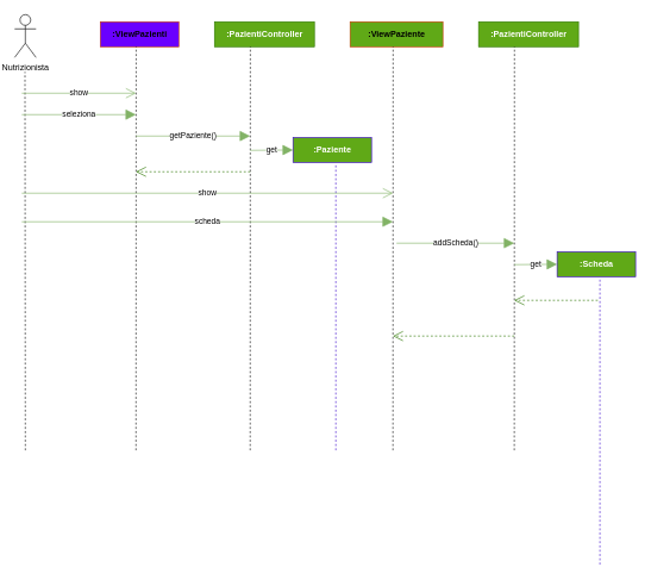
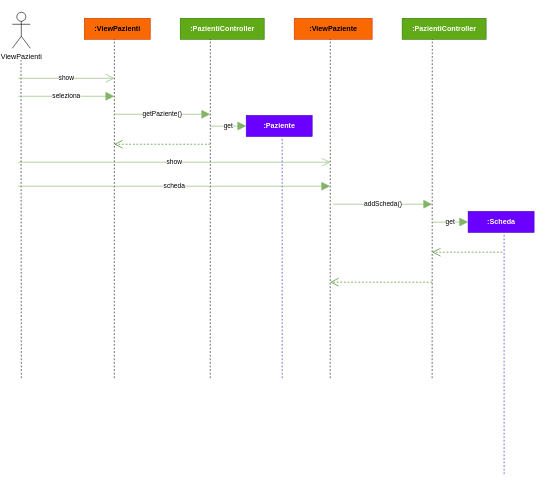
  <mxCell id="0" />
  <mxCell id="1" parent="0" />
- <mxCell id="2" value="Nutrizionista" style="shape=umlActor;verticalLabelPosition=bottom;verticalAlign=top;html=1;outlineConnect=0;" parent="1" vertex="1"><mxGeometry x="20" y="20" width="30" height="60" as="geometry" /></mxCell>
+ <mxCell id="2" value="ViewPazienti" style="shape=umlActor;verticalLabelPosition=bottom;verticalAlign=top;html=1;outlineConnect=0;" parent="1" vertex="1"><mxGeometry x="20" y="20" width="30" height="60" as="geometry" /></mxCell>
  <mxCell id="3" value="" style="endArrow=none;html=1;rounded=0;dashed=1;" parent="1" edge="1"><mxGeometry width="50" height="50" relative="1" as="geometry"><mxPoint x="35" y="630" as="sourcePoint" /><mxPoint x="34.5" y="100" as="targetPoint" /></mxGeometry></mxCell>
- <mxCell id="4" value="&lt;b&gt;:ViewPazienti&lt;/b&gt;" style="html=1;fillColor=#6a00ff;fontColor=#000000;strokeColor=#C73500;" parent="1" vertex="1"><mxGeometry x="140" y="30" width="110" height="35" as="geometry" /></mxCell>
+ <mxCell id="4" value="&lt;b&gt;:ViewPazienti&lt;/b&gt;" style="html=1;fillColor=#fa6800;fontColor=#000000;strokeColor=#C73500;" parent="1" vertex="1"><mxGeometry x="140" y="30" width="110" height="35" as="geometry" /></mxCell>
  <mxCell id="5" value="" style="endArrow=none;html=1;rounded=0;dashed=1;" parent="1" edge="1"><mxGeometry width="50" height="50" relative="1" as="geometry"><mxPoint x="190" y="630" as="sourcePoint" /><mxPoint x="190.23" y="65" as="targetPoint" /></mxGeometry></mxCell>
  <mxCell id="6" value="show" style="endArrow=open;endSize=12;html=1;rounded=0;fillColor=#d5e8d4;gradientColor=#97d077;strokeColor=#82b366;" parent="1" edge="1"><mxGeometry width="160" relative="1" as="geometry"><mxPoint x="30" y="130" as="sourcePoint" /><mxPoint x="190" y="130" as="targetPoint" /></mxGeometry></mxCell>
  <mxCell id="7" value="seleziona" style="endArrow=block;endSize=12;html=1;rounded=0;fillColor=#d5e8d4;gradientColor=#97d077;strokeColor=#82b366;endFill=1;" parent="1" edge="1"><mxGeometry width="160" relative="1" as="geometry"><mxPoint x="30" y="160" as="sourcePoint" /><mxPoint x="190" y="160" as="targetPoint" /></mxGeometry></mxCell>
  <mxCell id="8" value="&lt;b&gt;:PazientiController&lt;/b&gt;" style="html=1;fillColor=#60a917;fontColor=#ffffff;strokeColor=#2D7600;" parent="1" vertex="1"><mxGeometry x="300" y="30" width="140" height="35" as="geometry" /></mxCell>
  <mxCell id="9" value="" style="endArrow=none;html=1;rounded=0;dashed=1;" parent="1" edge="1"><mxGeometry width="50" height="50" relative="1" as="geometry"><mxPoint x="350" y="630" as="sourcePoint" /><mxPoint x="350.23" y="65" as="targetPoint" /></mxGeometry></mxCell>
  <mxCell id="10" value="getPaziente()" style="endArrow=block;endSize=12;html=1;rounded=0;fillColor=#d5e8d4;gradientColor=#97d077;strokeColor=#82b366;endFill=1;" parent="1" edge="1"><mxGeometry width="160" relative="1" as="geometry"><mxPoint x="190" y="190" as="sourcePoint" /><mxPoint x="350" y="190" as="targetPoint" /></mxGeometry></mxCell>
  <mxCell id="11" value="get" style="endArrow=block;endSize=12;html=1;rounded=0;fillColor=#d5e8d4;gradientColor=#97d077;strokeColor=#82b366;entryX=0;entryY=0.5;entryDx=0;entryDy=0;endFill=1;" parent="1" target="12" edge="1"><mxGeometry width="160" relative="1" as="geometry"><mxPoint x="350" y="210" as="sourcePoint" /><mxPoint x="490" y="180" as="targetPoint" /></mxGeometry></mxCell>
- <mxCell id="12" value="&lt;b&gt;:Paziente&lt;/b&gt;" style="html=1;fillColor=#60a917;fontColor=#ffffff;strokeColor=#3700CC;" parent="1" vertex="1"><mxGeometry x="410" y="192" width="110" height="35" as="geometry" /></mxCell>
+ <mxCell id="12" value="&lt;b&gt;:Paziente&lt;/b&gt;" style="html=1;fillColor=#6a00ff;fontColor=#ffffff;strokeColor=#3700CC;" parent="1" vertex="1"><mxGeometry x="410" y="192" width="110" height="35" as="geometry" /></mxCell>
  <mxCell id="13" value="" style="endArrow=open;endFill=1;endSize=12;html=1;rounded=0;fillColor=#60a917;strokeColor=#2D7600;dashed=1;" parent="1" edge="1"><mxGeometry width="160" relative="1" as="geometry"><mxPoint x="350" y="240" as="sourcePoint" /><mxPoint x="190" y="240" as="targetPoint" /></mxGeometry></mxCell>
  <mxCell id="14" value="" style="endArrow=none;html=1;rounded=0;dashed=1;fillColor=#6a00ff;strokeColor=#3700CC;" parent="1" edge="1"><mxGeometry width="50" height="50" relative="1" as="geometry"><mxPoint x="470" y="630" as="sourcePoint" /><mxPoint x="470" y="230" as="targetPoint" /></mxGeometry></mxCell>
- <mxCell id="15" value="&lt;b&gt;:ViewPaziente&lt;/b&gt;" style="html=1;fillColor=#60a917;fontColor=#000000;strokeColor=#C73500;" parent="1" vertex="1"><mxGeometry x="490" y="30" width="130" height="35" as="geometry" /></mxCell>
+ <mxCell id="15" value="&lt;b&gt;:ViewPaziente&lt;/b&gt;" style="html=1;fillColor=#fa6800;fontColor=#000000;strokeColor=#C73500;" parent="1" vertex="1"><mxGeometry x="490" y="30" width="130" height="35" as="geometry" /></mxCell>
  <mxCell id="16" value="" style="endArrow=none;html=1;rounded=0;dashed=1;" parent="1" edge="1"><mxGeometry width="50" height="50" relative="1" as="geometry"><mxPoint x="550" y="630" as="sourcePoint" /><mxPoint x="550.23" y="65" as="targetPoint" /></mxGeometry></mxCell>
  <mxCell id="17" value="show" style="endArrow=open;endSize=12;html=1;rounded=0;fillColor=#d5e8d4;gradientColor=#97d077;strokeColor=#82b366;" parent="1" edge="1"><mxGeometry width="160" relative="1" as="geometry"><mxPoint x="30" y="270" as="sourcePoint" /><mxPoint x="550" y="270" as="targetPoint" /></mxGeometry></mxCell>
  <mxCell id="18" value="scheda" style="endArrow=block;endSize=12;html=1;rounded=0;fillColor=#d5e8d4;gradientColor=#97d077;strokeColor=#82b366;endFill=1;" parent="1" edge="1"><mxGeometry width="160" relative="1" as="geometry"><mxPoint x="30" y="310" as="sourcePoint" /><mxPoint x="550" y="310" as="targetPoint" /></mxGeometry></mxCell>
  <mxCell id="19" value="addScheda()" style="endArrow=block;endSize=12;html=1;rounded=0;fillColor=#d5e8d4;gradientColor=#97d077;strokeColor=#82b366;endFill=1;" parent="1" edge="1"><mxGeometry width="160" relative="1" as="geometry"><mxPoint x="555" y="340" as="sourcePoint" /><mxPoint x="720" y="340" as="targetPoint" /></mxGeometry></mxCell>
  <mxCell id="20" value="" style="endArrow=open;endFill=1;endSize=12;html=1;rounded=0;fillColor=#60a917;strokeColor=#2D7600;dashed=1;" parent="1" edge="1"><mxGeometry width="160" relative="1" as="geometry"><mxPoint x="720" y="470" as="sourcePoint" /><mxPoint x="550" y="470" as="targetPoint" /></mxGeometry></mxCell>
  <mxCell id="21" value="&lt;b&gt;:PazientiController&lt;/b&gt;" style="html=1;fillColor=#60a917;fontColor=#ffffff;strokeColor=#2D7600;" parent="1" vertex="1"><mxGeometry x="670" y="30" width="140" height="35" as="geometry" /></mxCell>
  <mxCell id="22" value="" style="endArrow=none;html=1;rounded=0;dashed=1;" parent="1" edge="1"><mxGeometry width="50" height="50" relative="1" as="geometry"><mxPoint x="720" y="630" as="sourcePoint" /><mxPoint x="720.23" y="65" as="targetPoint" /></mxGeometry></mxCell>
  <mxCell id="23" value="get" style="endArrow=block;endSize=12;html=1;rounded=0;fillColor=#d5e8d4;gradientColor=#97d077;strokeColor=#82b366;entryX=0;entryY=0.5;entryDx=0;entryDy=0;endFill=1;" parent="1" target="24" edge="1"><mxGeometry width="160" relative="1" as="geometry"><mxPoint x="720" y="370" as="sourcePoint" /><mxPoint x="860" y="340" as="targetPoint" /></mxGeometry></mxCell>
- <mxCell id="24" value="&lt;b&gt;:Scheda&lt;/b&gt;" style="html=1;fillColor=#60a917;fontColor=#ffffff;strokeColor=#3700CC;" parent="1" vertex="1"><mxGeometry x="780" y="352" width="110" height="35" as="geometry" /></mxCell>
+ <mxCell id="24" value="&lt;b&gt;:Scheda&lt;/b&gt;" style="html=1;fillColor=#6a00ff;fontColor=#ffffff;strokeColor=#3700CC;" parent="1" vertex="1"><mxGeometry x="780" y="352" width="110" height="35" as="geometry" /></mxCell>
  <mxCell id="25" value="" style="endArrow=none;html=1;rounded=0;dashed=1;fillColor=#6a00ff;strokeColor=#3700CC;" parent="1" edge="1"><mxGeometry width="50" height="50" relative="1" as="geometry"><mxPoint x="840" y="790" as="sourcePoint" /><mxPoint x="840" y="390" as="targetPoint" /></mxGeometry></mxCell>
  <mxCell id="26" value="" style="endArrow=open;endFill=1;endSize=12;html=1;rounded=0;fillColor=#60a917;strokeColor=#2D7600;dashed=1;" parent="1" edge="1"><mxGeometry width="160" relative="1" as="geometry"><mxPoint x="837" y="420" as="sourcePoint" /><mxPoint x="720" y="420" as="targetPoint" /></mxGeometry></mxCell>
